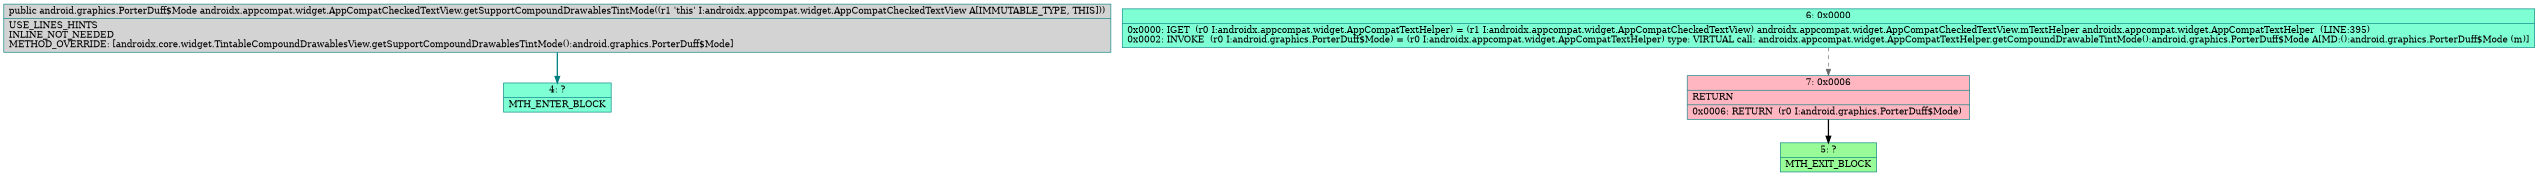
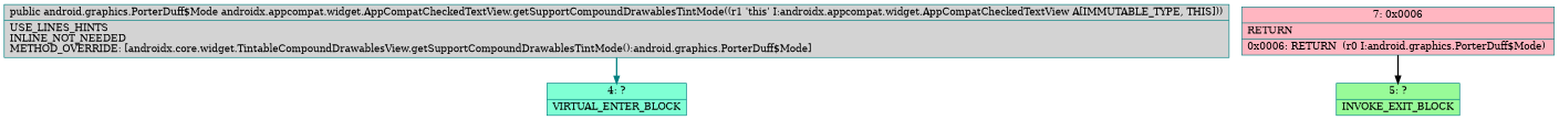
  digraph {
    node [color=teal fillcolor=aquamarine shape=record style=filled]
    edge [style=bold]
-   n1 [label="{4\:\ ?|MTH_ENTER_BLOCK\l}"]
-   n2 [label="{6\:\ 0x0000|0x0000: IGET  (r0 I:androidx.appcompat.widget.AppCompatTextHelper) = (r1 I:androidx.appcompat.widget.AppCompatCheckedTextView) androidx.appcompat.widget.AppCompatCheckedTextView.mTextHelper androidx.appcompat.widget.AppCompatTextHelper  (LINE:395)\l0x0002: INVOKE  (r0 I:android.graphics.PorterDuff$Mode) = (r0 I:androidx.appcompat.widget.AppCompatTextHelper) type: VIRTUAL call: androidx.appcompat.widget.AppCompatTextHelper.getCompoundDrawableTintMode():android.graphics.PorterDuff$Mode A[MD:():android.graphics.PorterDuff$Mode (m)]\l}"]
+   n1 [label="{4\:\ ?|VIRTUAL_ENTER_BLOCK\l}"]
    n3 [fillcolor=lightpink label="{7\:\ 0x0006|RETURN\l|0x0006: RETURN  (r0 I:android.graphics.PorterDuff$Mode) \l}"]
-   n4 [fillcolor=palegreen label="{5\:\ ?|MTH_EXIT_BLOCK\l}"]
+   n4 [fillcolor=palegreen label="{5\:\ ?|INVOKE_EXIT_BLOCK\l}"]
    n5 [fillcolor=lightgrey label="{public android.graphics.PorterDuff$Mode androidx.appcompat.widget.AppCompatCheckedTextView.getSupportCompoundDrawablesTintMode((r1 'this' I:androidx.appcompat.widget.AppCompatCheckedTextView A[IMMUTABLE_TYPE, THIS]))  | USE_LINES_HINTS\lINLINE_NOT_NEEDED\lMETHOD_OVERRIDE: [androidx.core.widget.TintableCompoundDrawablesView.getSupportCompoundDrawablesTintMode():android.graphics.PorterDuff$Mode]\l}"]
-   n2 -> n3 [color=gray40 style=dashed]
    n3 -> n4 [color=black]
    n5 -> n1 [color=teal]
  }
